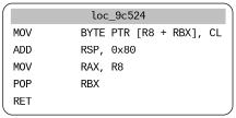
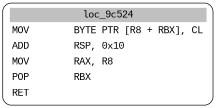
  digraph {
-   n1 [fontname="Courier New" label=<<table border="0" cellborder="0" cellpadding="3"><tr><td align="center" colspan="2" bgcolor="grey">loc_9c524</td></tr><tr><td align="left">MOV        BYTE PTR [R8 + RBX], CL</td></tr><tr><td align="left">ADD        RSP, 0x80</td></tr><tr><td align="left">MOV        RAX, R8</td></tr><tr><td align="left">POP        RBX</td></tr><tr><td align="left">RET        </td></tr></table>> shape=Mrecord]
+   n1 [fontname="Courier New" label=<<table border="0" cellborder="0" cellpadding="3"><tr><td align="center" colspan="2" bgcolor="grey">loc_9c524</td></tr><tr><td align="left">MOV        BYTE PTR [R8 + RBX], CL</td></tr><tr><td align="left">ADD        RSP, 0x10</td></tr><tr><td align="left">MOV        RAX, R8</td></tr><tr><td align="left">POP        RBX</td></tr><tr><td align="left">RET        </td></tr></table>> shape=Mrecord]
  }
